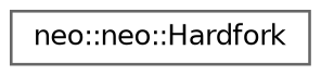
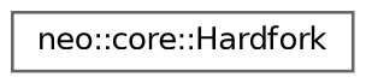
  digraph {
    rankdir=LR
-   n1 [color=grey40 fillcolor=white fontname=Helvetica fontsize=10 height=0.2 label="neo::neo::Hardfork" shape=box style=filled width=0.4]
+   n1 [color=grey40 fillcolor=white fontname=Helvetica fontsize=10 height=0.2 label="neo::core::Hardfork" shape=box style=filled width=0.4]
  }
